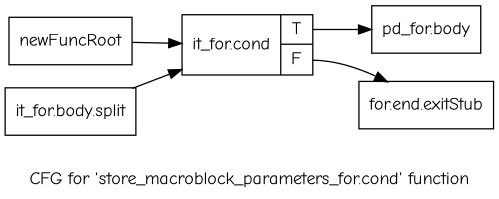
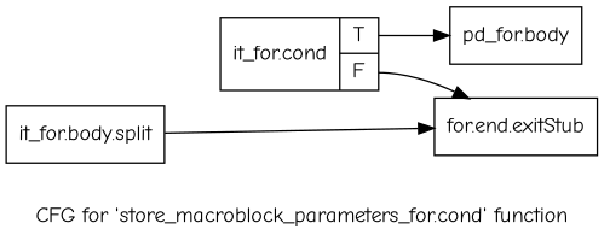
  digraph {
    fontname="Comic Neue"
    label="CFG for 'store_macroblock_parameters_for.cond' function"
    rankdir=LR
    node [fontname="Comic Neue" shape=record]
    edge [fontname="Comic Neue"]
-   n1 [label="{newFuncRoot}"]
    n2 [label="{it_for.cond|{<s0>T|<s1>F}}"]
    n3 [label="{for.end.exitStub}"]
    n4 [label="{pd_for.body}"]
    n5 [label="{it_for.body.split}"]
-   n1 -> n2
    n2 -> n3 [tailport=s1]
    n2 -> n4 [tailport=s0]
-   n5 -> n2
+   n5 -> n3
  }
